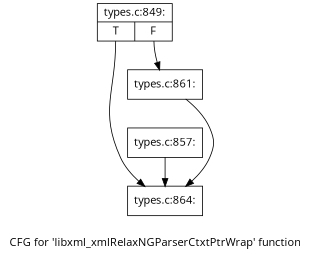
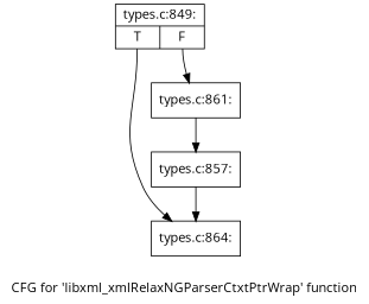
  digraph {
    fontname="Open Sans"
    label="CFG for 'libxml_xmlRelaxNGParserCtxtPtrWrap' function"
    node [fontname="Open Sans" shape=record]
    edge [fontname="Open Sans"]
    n1 [label="{types.c:849:|{<s0>T|<s1>F}}"]
    n2 [label="{types.c:861:}"]
    n3 [label="{types.c:864:}"]
    n4 [label="{types.c:857:}"]
    n1 -> n2 [tailport=s1]
    n1 -> n3 [tailport=s0]
-   n2 -> n3
+   n2 -> n4
    n4 -> n3
  }
